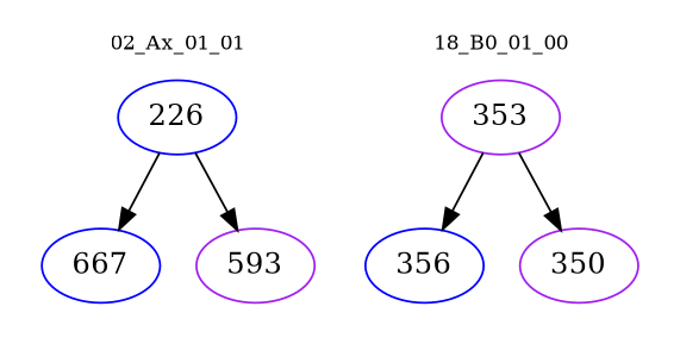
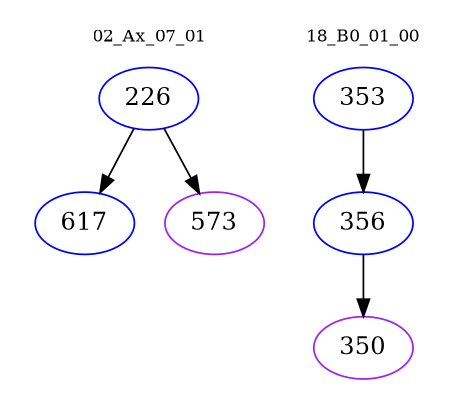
  digraph {
    node [color=blue]
    edge [color=black]
    n1 [label=226]
-   n2 [label=667]
-   n3 [color=purple label=593]
-   n4 [color=purple label=353]
+   n2 [label=617]
+   n3 [color=purple label=573]
+   n4 [label=353]
    n5 [label=356]
    n6 [color=purple label=350]
    subgraph cluster_1 {
      color=white
      fontsize=10
-     label="02_Ax_01_01"
+     label="02_Ax_07_01"
      n1
      n2
      n3
    }
    subgraph cluster_2 {
      color=white
      fontsize=10
      label="18_B0_01_00"
      n4
      n5
      n6
    }
    n1 -> n2
    n1 -> n3
    n4 -> n5
-   n4 -> n6
+   n5 -> n6
  }
